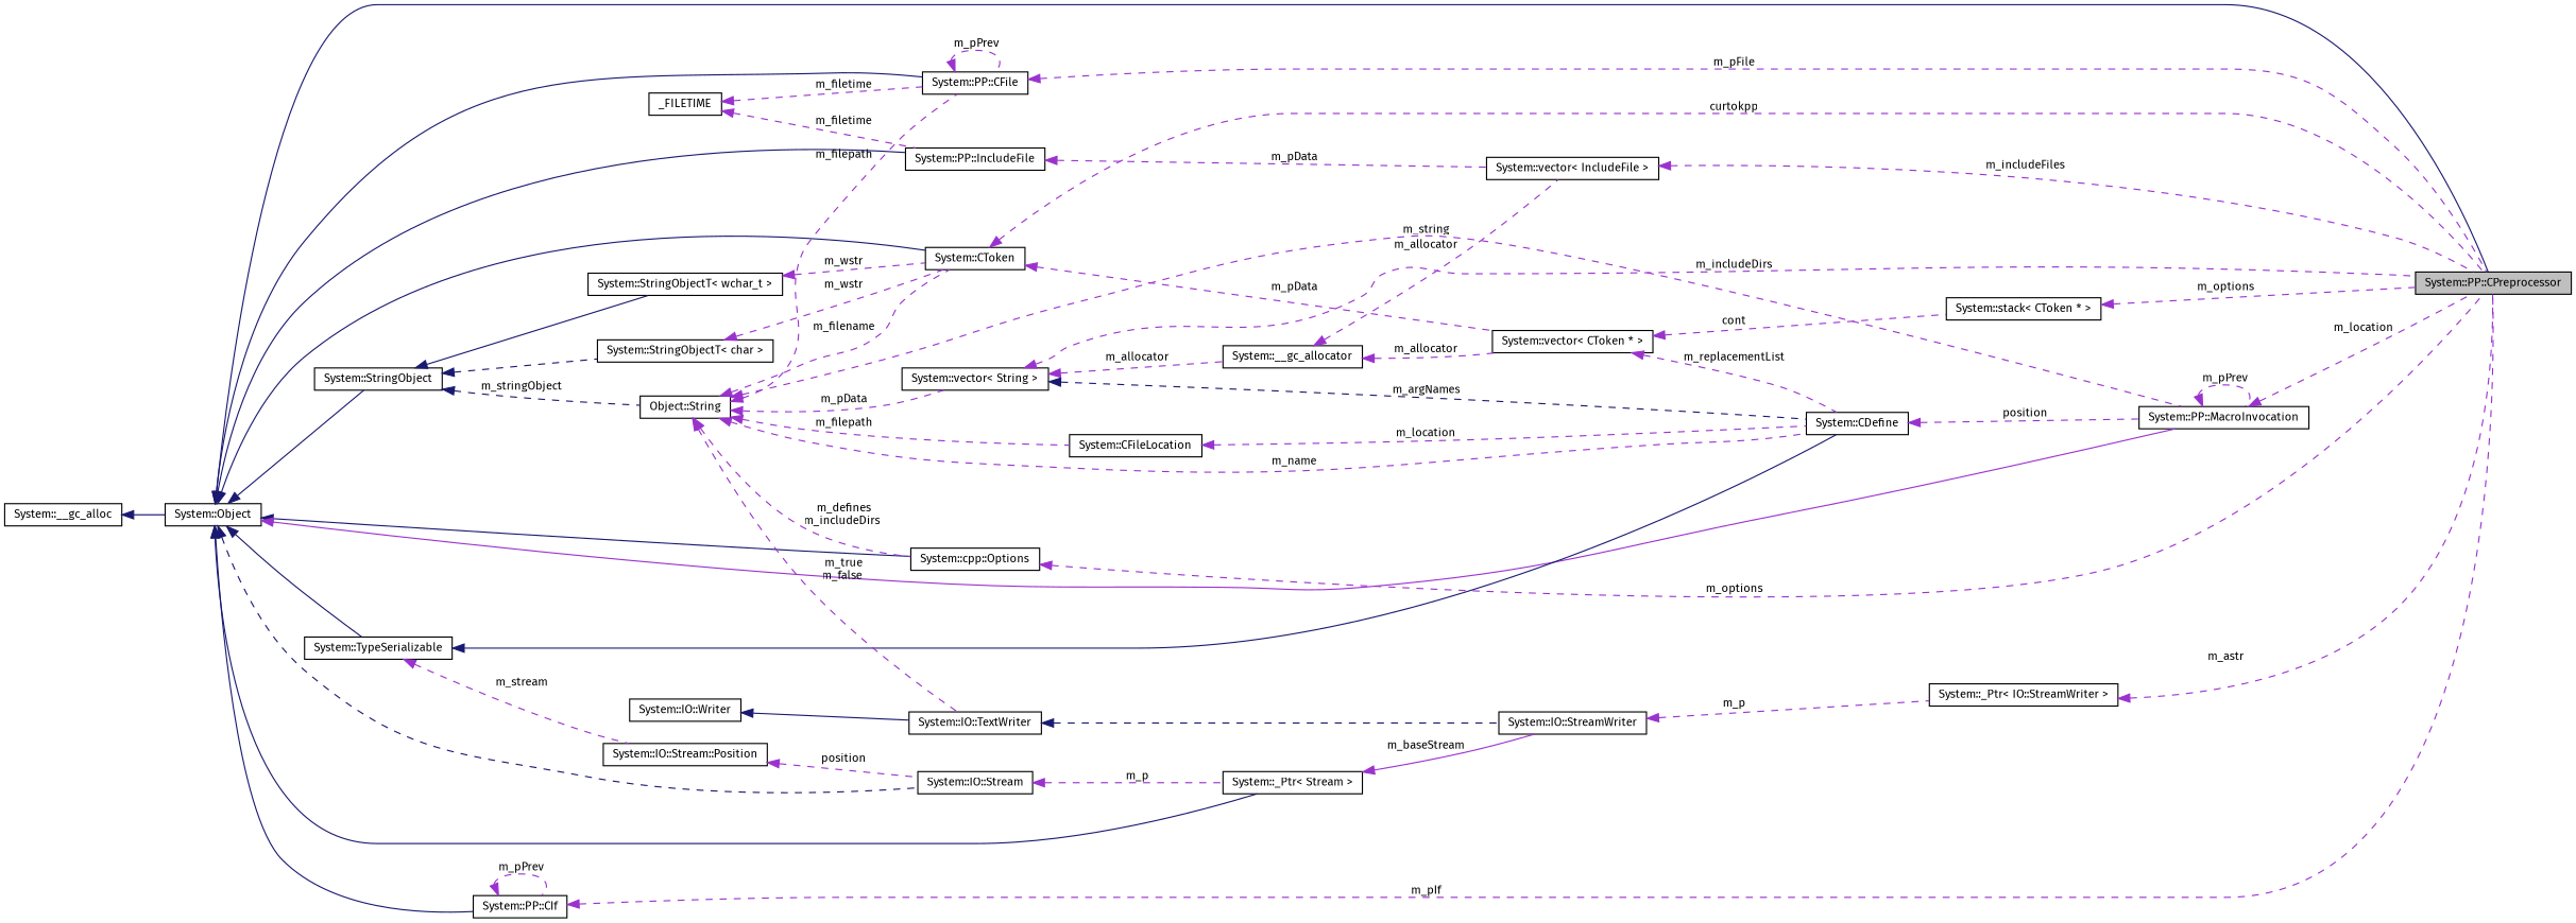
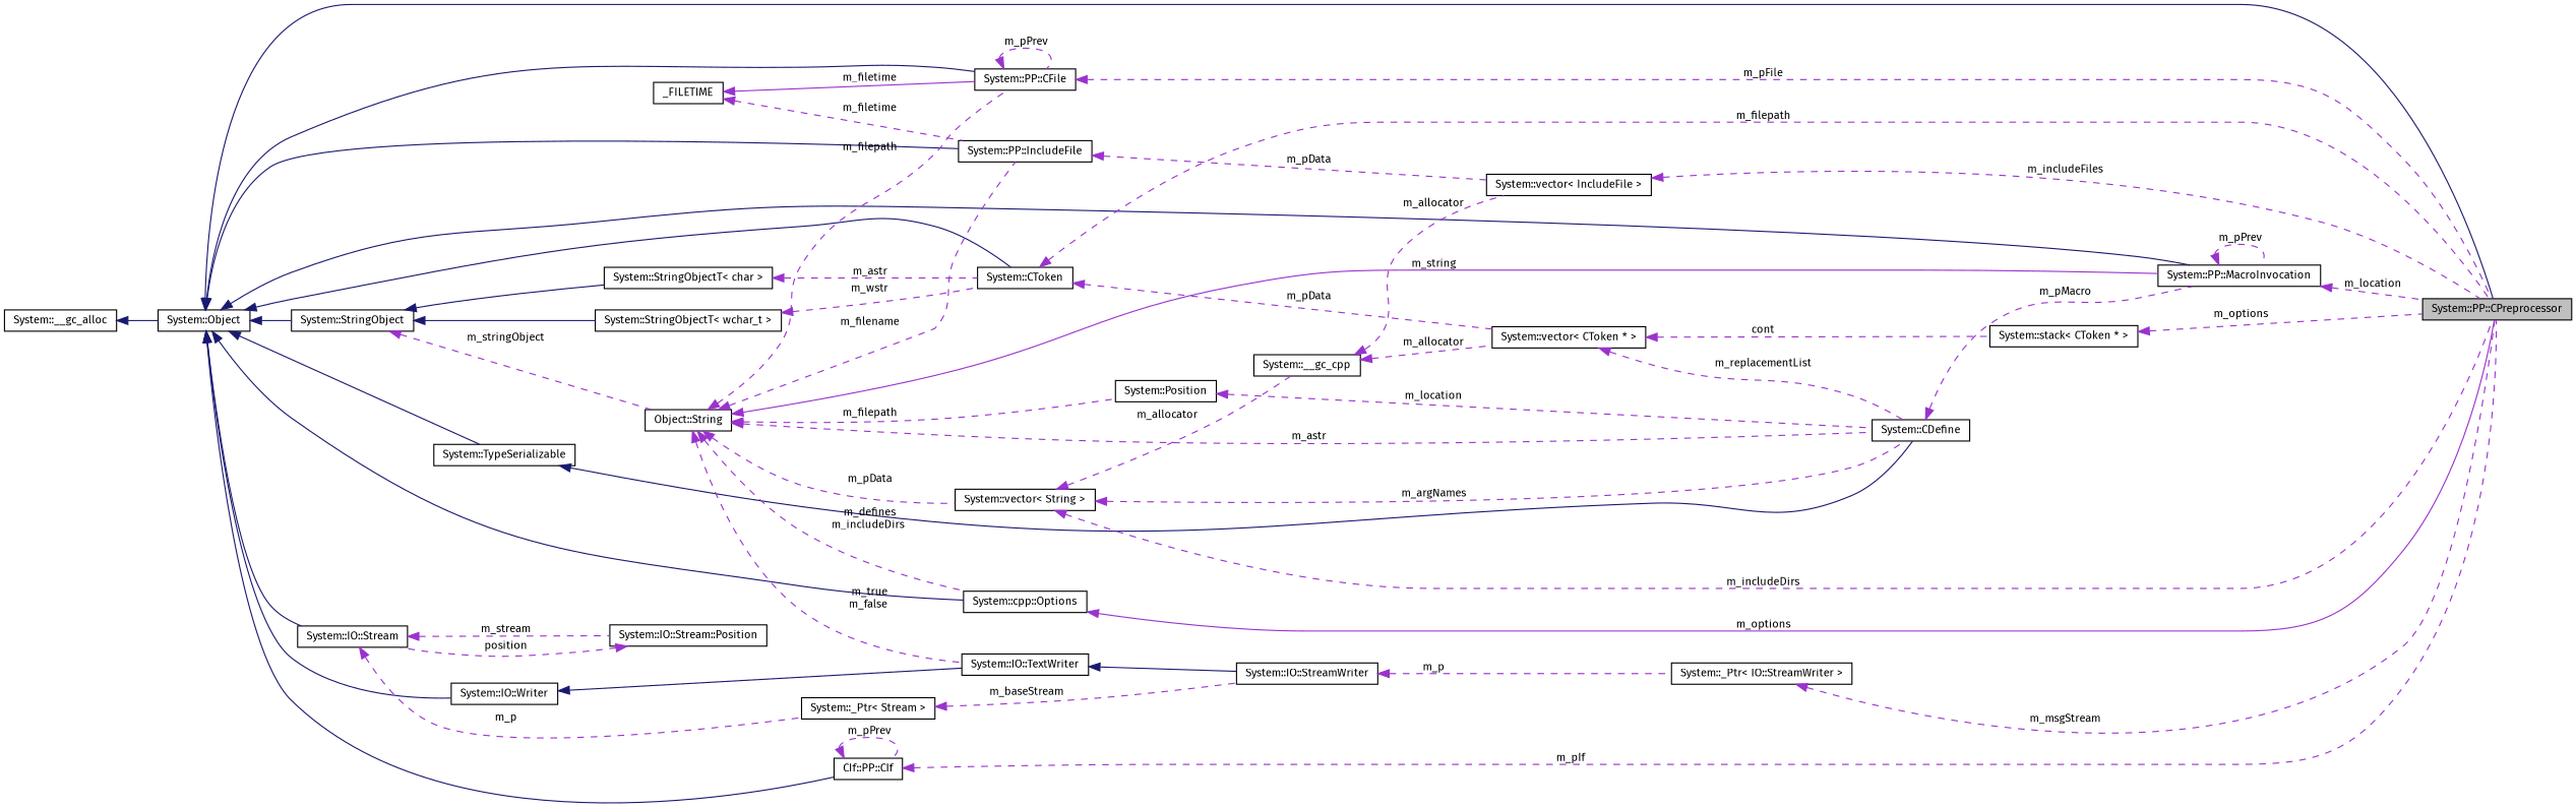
  digraph {
    fontname="Fira Sans"
    rankdir=LR
    node [color=black fillcolor=white fontname="Fira Sans" fontsize=10 shape=record style=filled]
    edge [color=darkorchid3 dir=back fontname="Fira Sans" fontsize=10 labelfontname=Helvetica labelfontsize=10 style=dashed]
    n1 [fillcolor=grey75 fontcolor=black height=0.2 label="System::PP::CPreprocessor" width=0.4]
    n2 [height=0.2 label="System::Object" width=0.4]
    n3 [height=0.2 label="System::PP::CFile" width=0.4]
    n4 [height=0.2 label="System::StringObject" width=0.4]
    n5 [height=0.2 label="System::PP::IncludeFile" width=0.4]
-   n6 [height=0.2 label="System::PP::CIf" width=0.4]
+   n6 [height=0.2 label="CIf::PP::CIf" width=0.4]
    n7 [height=0.2 label="System::cpp::Options" width=0.4]
    n8 [height=0.2 label="System::IO::Writer" width=0.4]
    n9 [height=0.2 label="System::IO::Stream" width=0.4]
    n10 [height=0.2 label="System::CToken" width=0.4]
    n11 [height=0.2 label="System::PP::MacroInvocation" width=0.4]
    n12 [height=0.2 label="System::TypeSerializable" width=0.4]
    n13 [height=0.2 label="Object::String" width=0.4]
    n14 [height=0.2 label="System::StringObjectT\< wchar_t \>" width=0.4]
    n15 [height=0.2 label="System::StringObjectT\< char \>" width=0.4]
    n16 [height=0.2 label="System::vector\< IncludeFile \>" width=0.4]
    n17 [height=0.2 label="System::IO::TextWriter" width=0.4]
    n18 [height=0.2 label="System::_Ptr\< Stream \>" width=0.4]
    n19 [height=0.2 label="System::IO::Stream::Position" width=0.4]
    n20 [height=0.2 label="System::vector\< CToken * \>" width=0.4]
    n21 [height=0.2 label="System::CDefine" width=0.4]
    n22 [height=0.2 label="System::__gc_alloc" width=0.4]
    n23 [height=0.2 label=_FILETIME width=0.4]
    n24 [height=0.2 label="System::vector\< String \>" width=0.4]
-   n25 [height=0.2 label="System::CFileLocation" width=0.4]
+   n25 [height=0.2 label="System::Position" width=0.4]
    n26 [height=0.2 label="System::IO::StreamWriter" width=0.4]
-   n27 [height=0.2 label="System::__gc_allocator" width=0.4]
+   n27 [height=0.2 label="System::__gc_cpp" width=0.4]
    n28 [height=0.2 label="System::stack\< CToken * \>" width=0.4]
    n29 [height=0.2 label="System::_Ptr\< IO::StreamWriter \>" width=0.4]
    n2 -> n1 [color=midnightblue style=solid]
    n2 -> n3 [color=midnightblue style=solid]
    n2 -> n4 [color=midnightblue style=solid]
    n2 -> n5 [color=midnightblue style=solid]
    n2 -> n6 [color=midnightblue style=solid]
    n2 -> n7 [color=midnightblue style=solid]
-   n2 -> n18 [color=midnightblue style=solid]
-   n2 -> n9 [color=midnightblue]
+   n2 -> n8 [color=midnightblue style=solid]
+   n2 -> n9 [color=midnightblue style=solid]
    n2 -> n10 [color=midnightblue style=solid]
-   n2 -> n11 [style=solid]
+   n2 -> n11 [color=midnightblue style=solid]
    n2 -> n12 [color=midnightblue style=solid]
    n3 -> n1 [label=" m_pFile"]
    n3 -> n3 [label=" m_pPrev"]
-   n4 -> n13 [color=midnightblue label=" m_stringObject"]
+   n4 -> n13 [label=" m_stringObject"]
    n4 -> n14 [color=midnightblue style=solid]
-   n4 -> n15 [color=midnightblue]
+   n4 -> n15 [color=midnightblue style=solid]
    n5 -> n16 [label=" m_pData"]
    n6 -> n1 [label=" m_pIf"]
    n6 -> n6 [label=" m_pPrev"]
-   n7 -> n1 [label=" m_options"]
+   n7 -> n1 [label=" m_options" style=solid]
    n8 -> n17 [color=midnightblue style=solid]
    n9 -> n18 [label=" m_p"]
-   n12 -> n19 [label=" m_stream"]
-   n10 -> n1 [label=" curtokpp"]
+   n9 -> n19 [label=" m_stream"]
+   n10 -> n1 [label=" m_filepath"]
    n10 -> n20 [label=" m_pData"]
    n11 -> n1 [label=" m_location"]
    n11 -> n11 [label=" m_pPrev"]
    n12 -> n21 [color=midnightblue style=solid]
    n13 -> n3 [label=" m_filepath"]
-   n13 -> n10 [label=" m_filename"]
+   n13 -> n5 [label=" m_filename"]
    n13 -> n7 [label=" m_defines\nm_includeDirs"]
-   n13 -> n11 [label=" m_string"]
+   n13 -> n11 [label=" m_string" style=solid]
    n13 -> n17 [label=" m_true\nm_false"]
-   n13 -> n21 [label=" m_name"]
+   n13 -> n21 [label=" m_astr"]
    n13 -> n24 [label=" m_pData"]
    n13 -> n25 [label=" m_filepath"]
    n14 -> n10 [label=" m_wstr"]
-   n15 -> n10 [label=" m_wstr"]
+   n15 -> n10 [label=" m_astr"]
    n16 -> n1 [label=" m_includeFiles"]
-   n17 -> n26 [color=midnightblue]
-   n18 -> n26 [label=" m_baseStream" style=solid]
+   n17 -> n26 [color=midnightblue style=solid]
+   n18 -> n26 [label=" m_baseStream"]
    n19 -> n9 [label=" position"]
    n20 -> n21 [label=" m_replacementList"]
    n20 -> n28 [label=" cont"]
-   n21 -> n11 [label=" position"]
+   n21 -> n11 [label=" m_pMacro"]
    n22 -> n2 [color=midnightblue style=solid]
-   n23 -> n3 [label=" m_filetime"]
+   n23 -> n3 [label=" m_filetime" style=solid]
    n23 -> n5 [label=" m_filetime"]
    n24 -> n1 [label=" m_includeDirs"]
-   n24 -> n21 [color=midnightblue label=" m_argNames"]
+   n24 -> n21 [label=" m_argNames"]
    n24 -> n27 [label=" m_allocator"]
    n25 -> n21 [label=" m_location"]
    n26 -> n29 [label=" m_p"]
    n27 -> n16 [label=" m_allocator"]
    n27 -> n20 [label=" m_allocator"]
    n28 -> n1 [label=" m_options"]
-   n29 -> n1 [label=" m_astr"]
+   n29 -> n1 [label=" m_msgStream"]
  }
